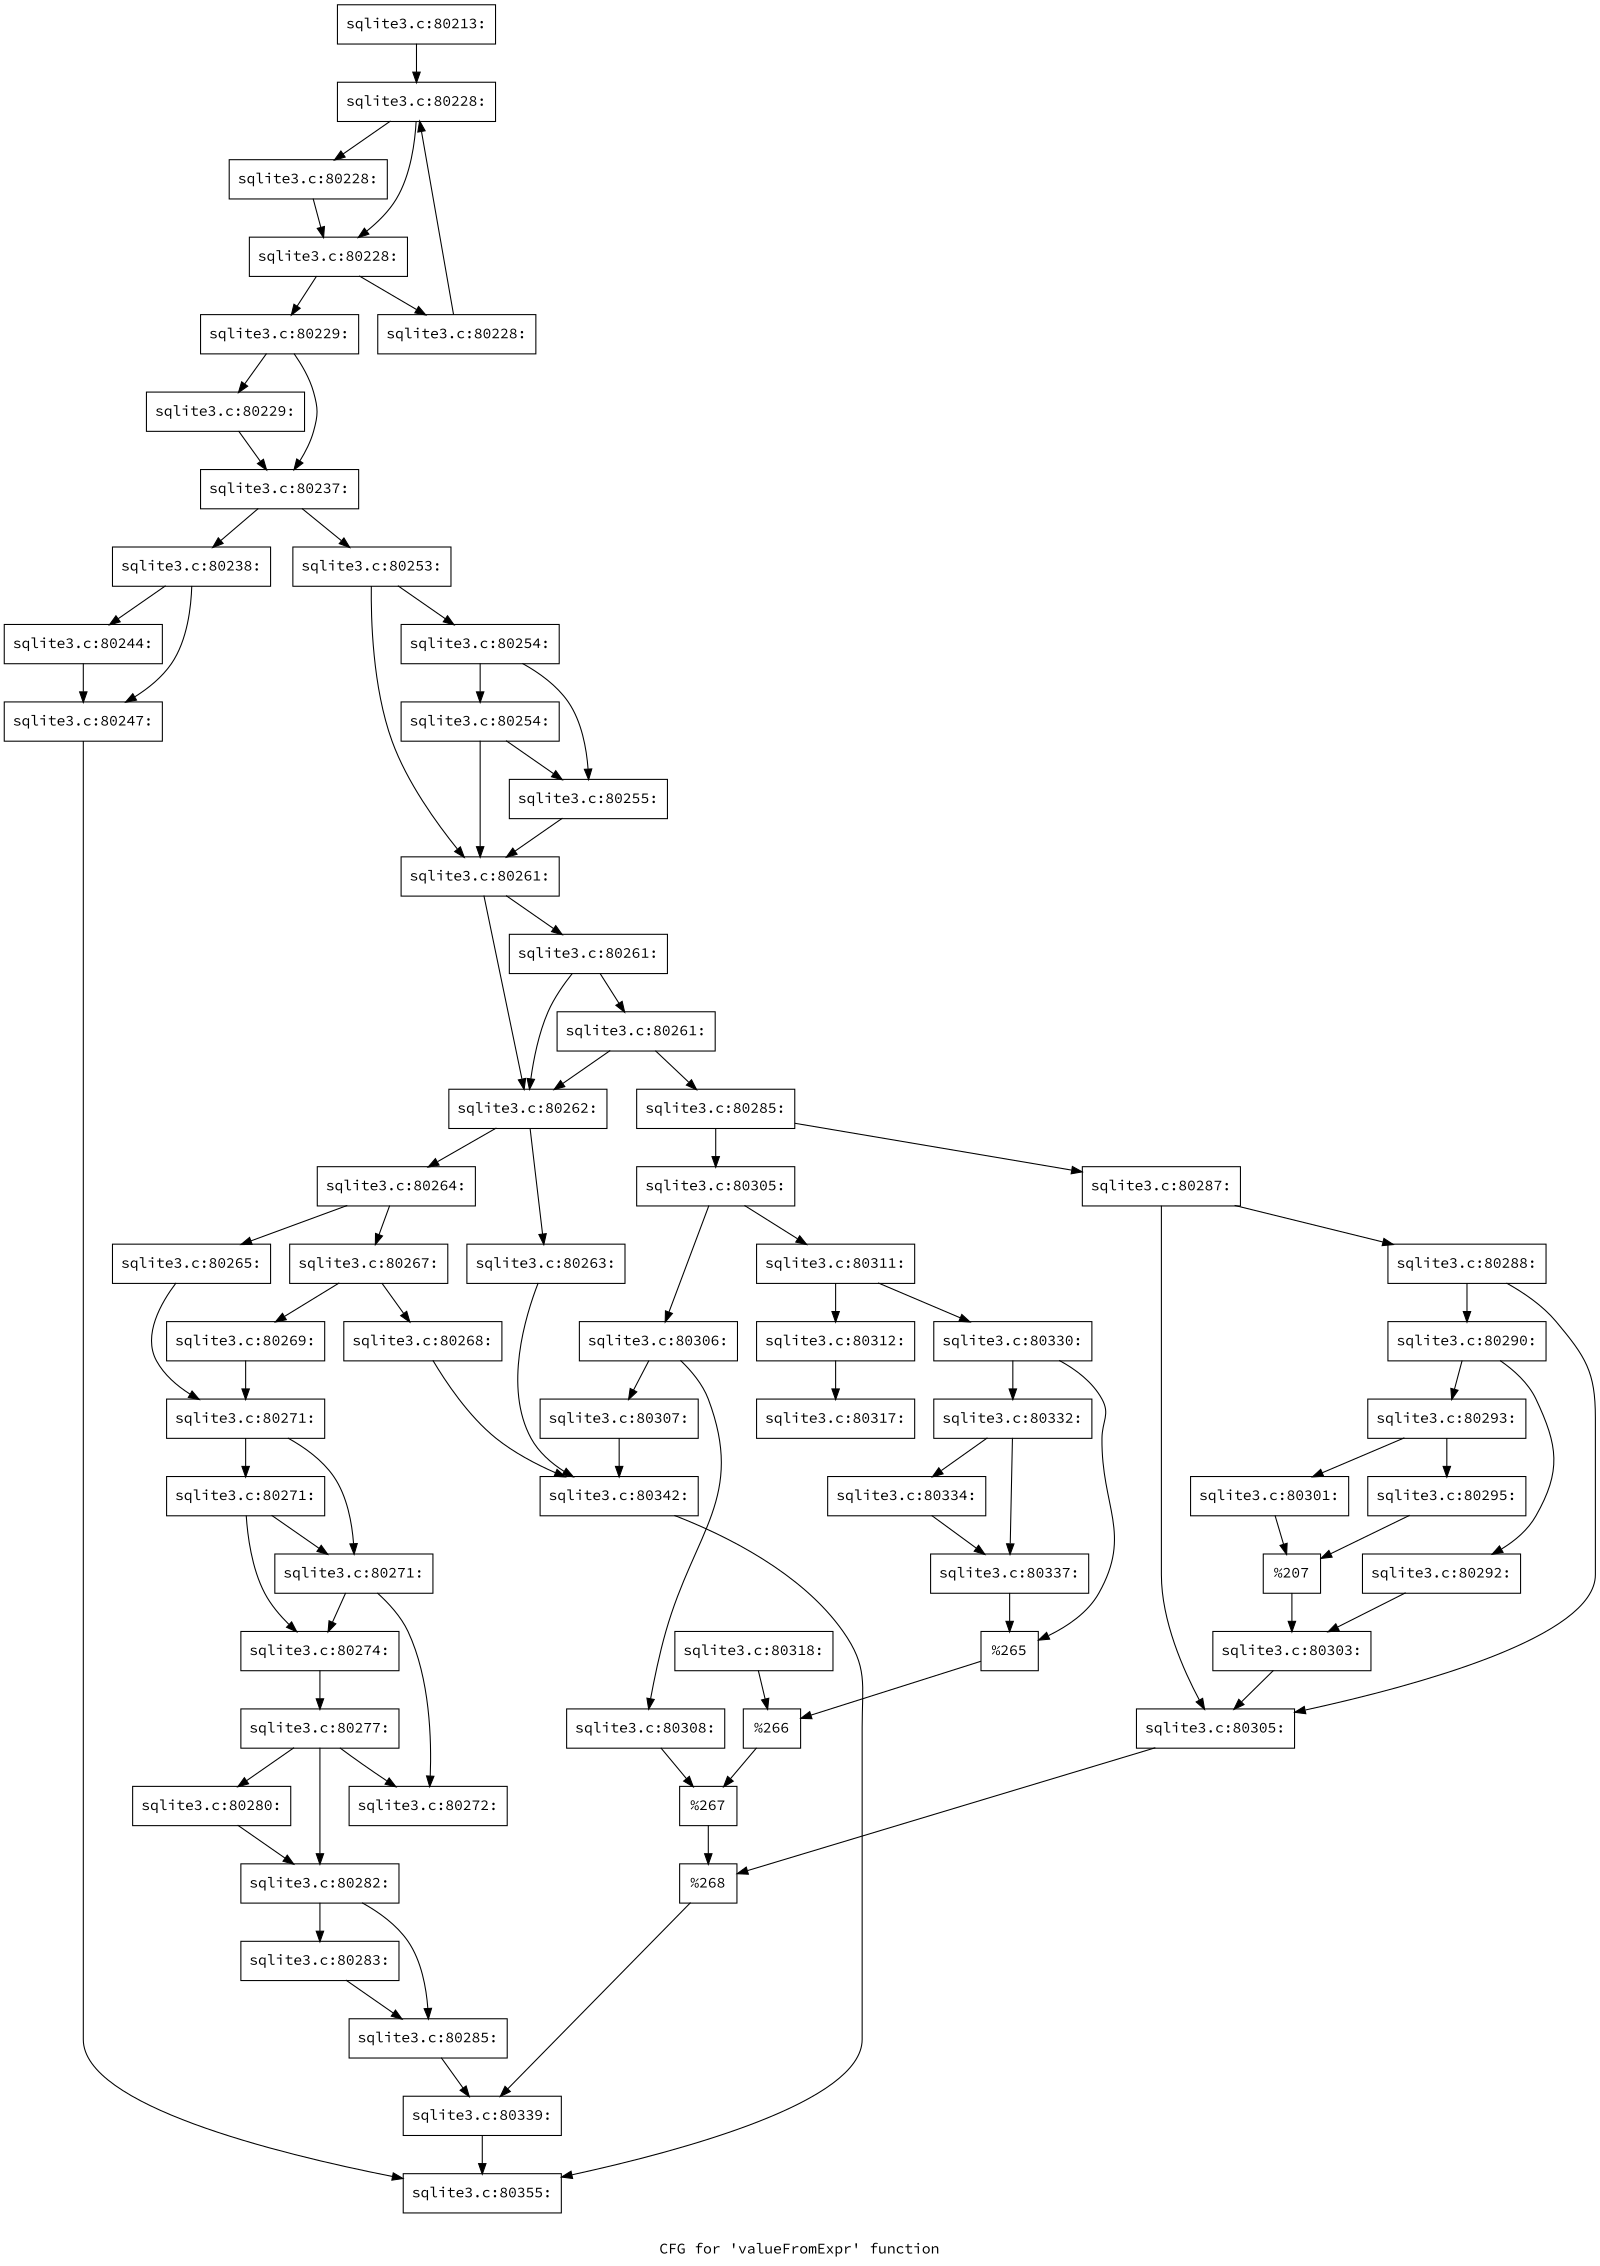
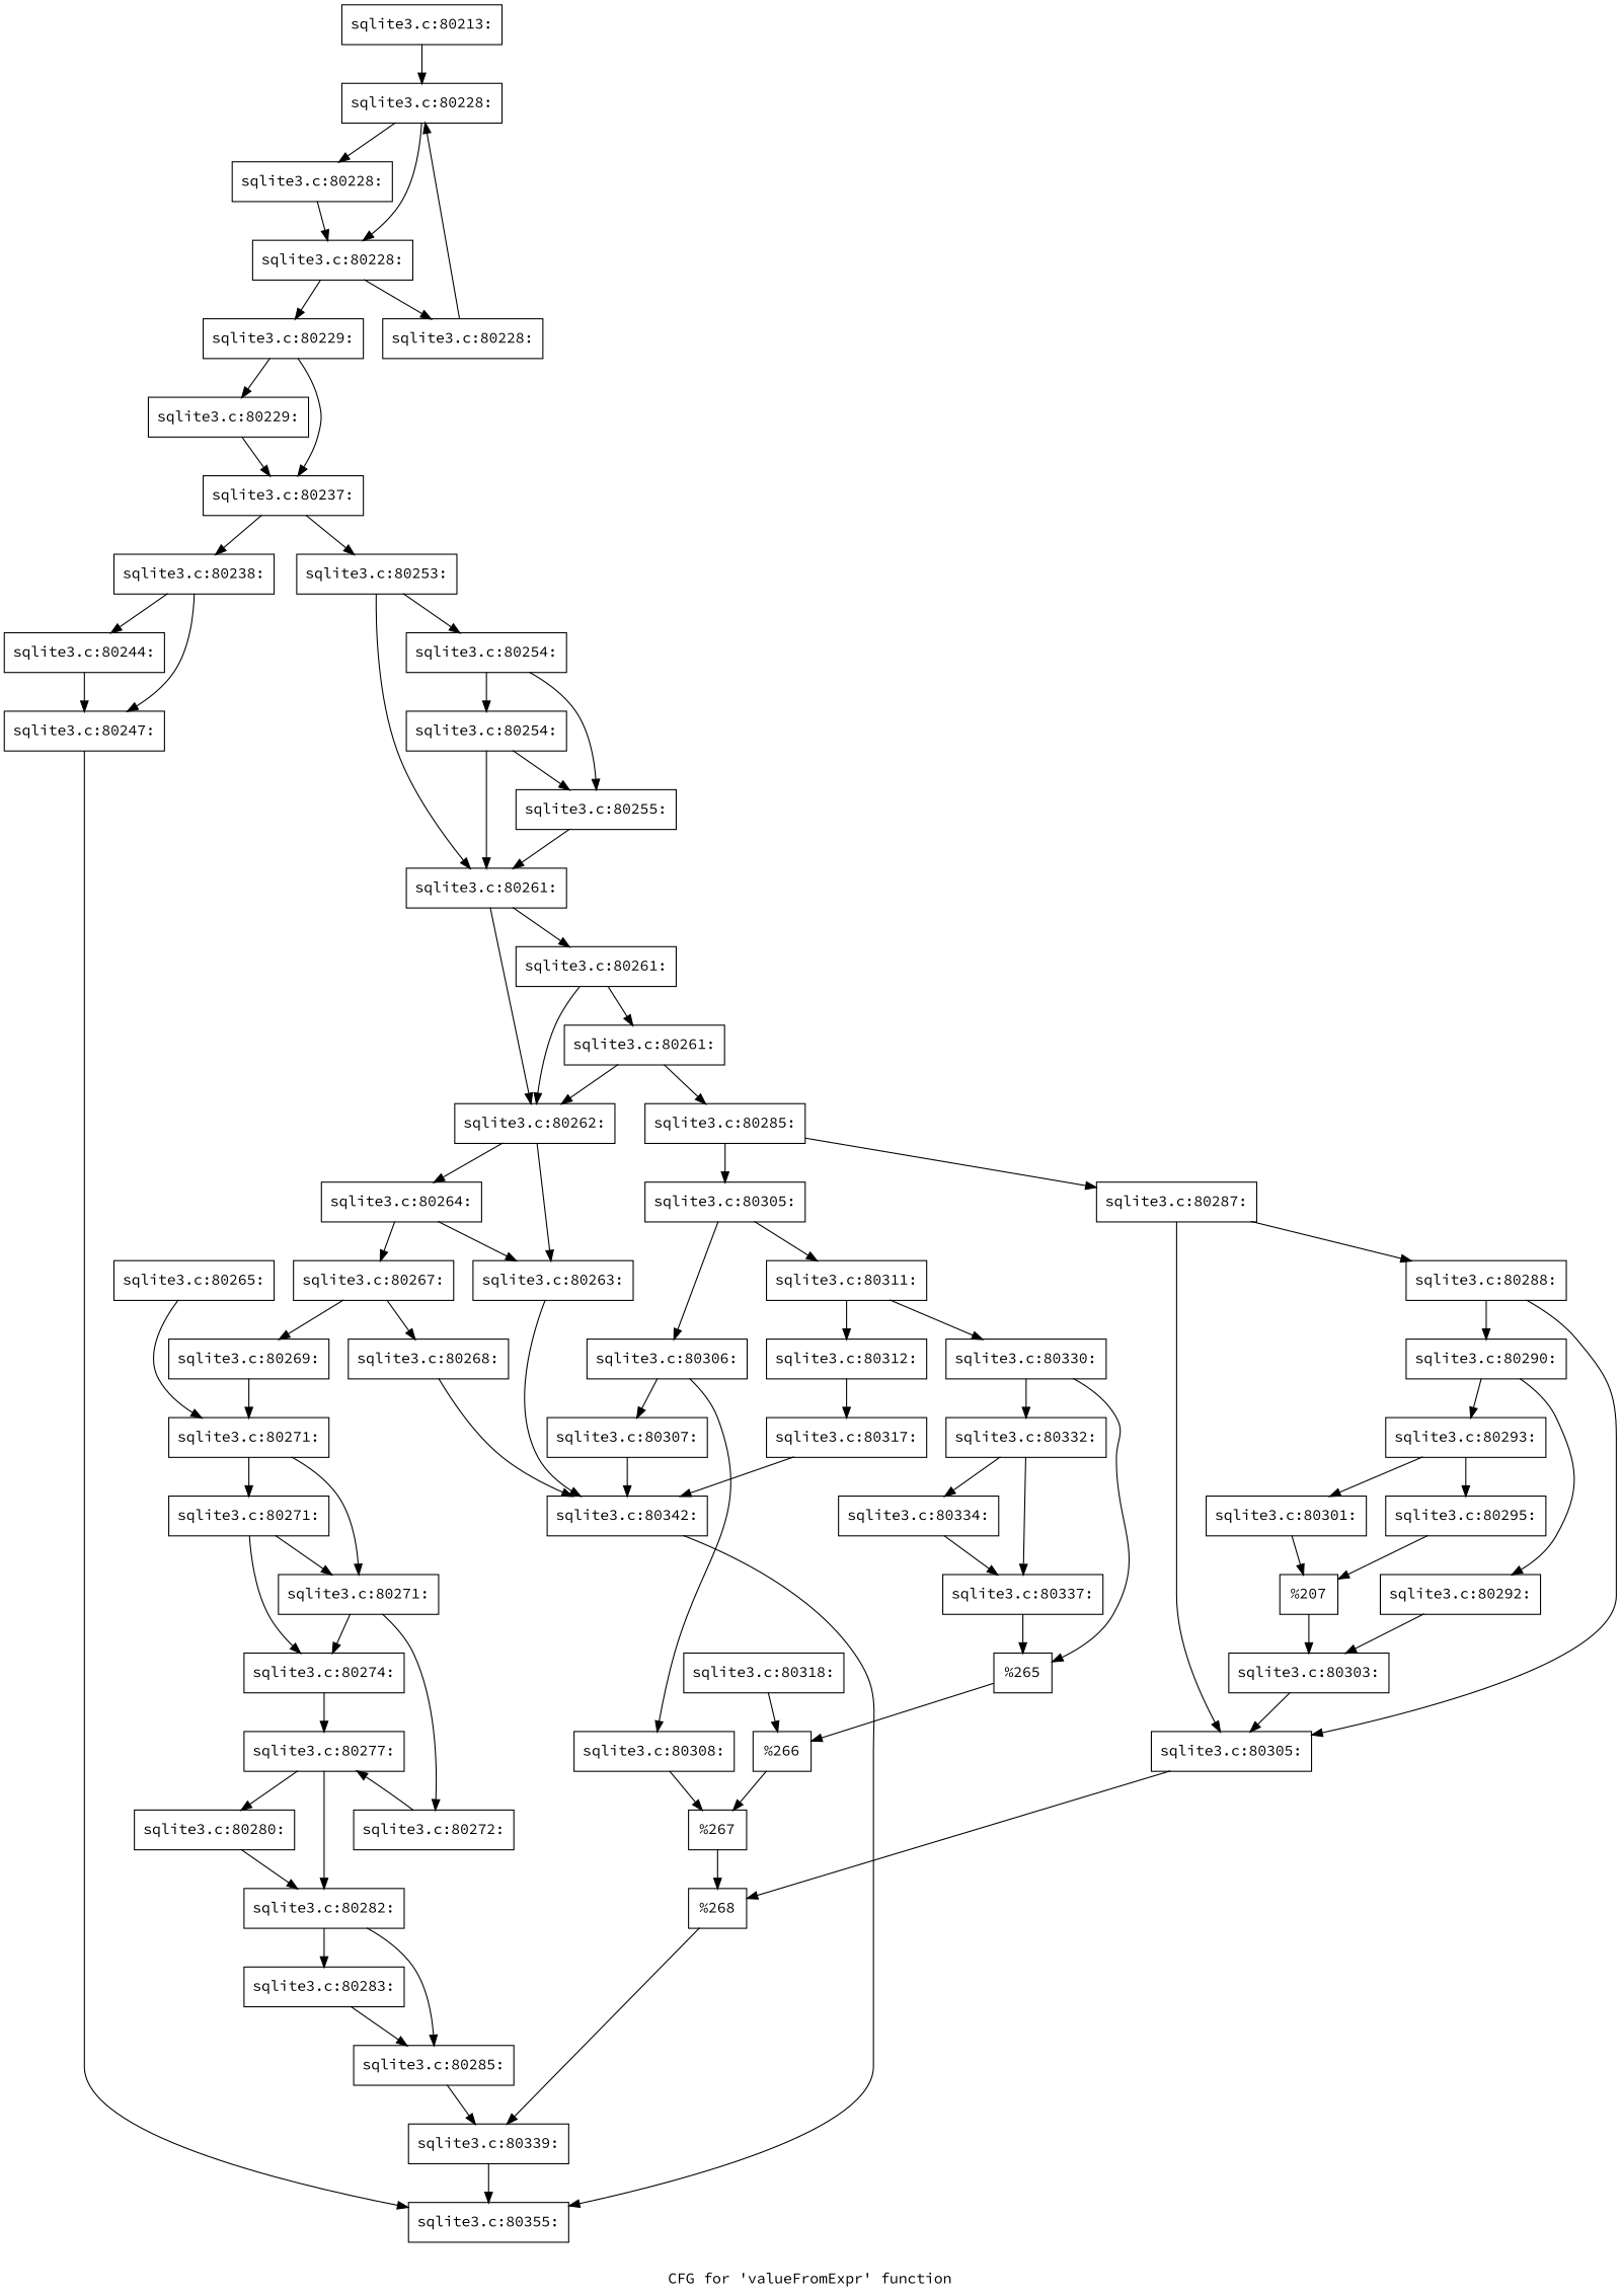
  digraph {
    fontname="Source Code Pro"
    label="CFG for 'valueFromExpr' function"
    node [fontname="Source Code Pro" shape=record]
    edge [fontname="Source Code Pro"]
    n1 [label="{sqlite3.c:80213:}"]
    n2 [label="{sqlite3.c:80228:}"]
    n3 [label="{sqlite3.c:80228:}"]
    n4 [label="{sqlite3.c:80228:}"]
    n5 [label="{sqlite3.c:80228:}"]
    n6 [label="{sqlite3.c:80229:}"]
    n7 [label="{sqlite3.c:80229:}"]
    n8 [label="{sqlite3.c:80237:}"]
    n9 [label="{sqlite3.c:80238:}"]
    n10 [label="{sqlite3.c:80253:}"]
    n11 [label="{sqlite3.c:80244:}"]
    n12 [label="{sqlite3.c:80247:}"]
    n13 [label="{sqlite3.c:80254:}"]
    n14 [label="{sqlite3.c:80261:}"]
    n15 [label="{sqlite3.c:80355:}"]
    n16 [label="{sqlite3.c:80255:}"]
    n17 [label="{sqlite3.c:80254:}"]
    n18 [label="{sqlite3.c:80262:}"]
    n19 [label="{sqlite3.c:80261:}"]
    n20 [label="{sqlite3.c:80263:}"]
    n21 [label="{sqlite3.c:80264:}"]
    n22 [label="{sqlite3.c:80261:}"]
    n23 [label="{sqlite3.c:80342:}"]
    n24 [label="{sqlite3.c:80265:}"]
    n25 [label="{sqlite3.c:80267:}"]
    n26 [label="{sqlite3.c:80285:}"]
    n27 [label="{sqlite3.c:80287:}"]
    n28 [label="{sqlite3.c:80305:}"]
    n29 [label="{sqlite3.c:80288:}"]
    n30 [label="{sqlite3.c:80305:}"]
    n31 [label="{sqlite3.c:80306:}"]
    n32 [label="{sqlite3.c:80311:}"]
    n33 [label="{sqlite3.c:80271:}"]
    n34 [label="{sqlite3.c:80268:}"]
    n35 [label="{sqlite3.c:80269:}"]
    n36 [label="{sqlite3.c:80271:}"]
    n37 [label="{sqlite3.c:80271:}"]
    n38 [label="{sqlite3.c:80274:}"]
    n39 [label="{sqlite3.c:80272:}"]
    n40 [label="{sqlite3.c:80277:}"]
    n41 [label="{sqlite3.c:80280:}"]
    n42 [label="{sqlite3.c:80282:}"]
    n43 [label="{sqlite3.c:80283:}"]
    n44 [label="{sqlite3.c:80285:}"]
    n45 [label="{sqlite3.c:80339:}"]
    n46 [label="{sqlite3.c:80290:}"]
    n47 [label="{%268}"]
    n48 [label="{sqlite3.c:80307:}"]
    n49 [label="{sqlite3.c:80308:}"]
    n50 [label="{sqlite3.c:80312:}"]
    n51 [label="{sqlite3.c:80330:}"]
    n52 [label="{sqlite3.c:80292:}"]
    n53 [label="{sqlite3.c:80293:}"]
    n54 [label="{sqlite3.c:80303:}"]
    n55 [label="{sqlite3.c:80295:}"]
    n56 [label="{sqlite3.c:80301:}"]
    n57 [label="{%207}"]
    n58 [label="{%267}"]
    n59 [label="{sqlite3.c:80317:}"]
    n60 [label="{sqlite3.c:80332:}"]
    n61 [label="{%265}"]
    n62 [label="{sqlite3.c:80318:}"]
    n63 [label="{%266}"]
    n64 [label="{sqlite3.c:80334:}"]
    n65 [label="{sqlite3.c:80337:}"]
    n1 -> n2
    n2 -> n3
    n2 -> n4
    n3 -> n5
    n3 -> n6
    n4 -> n3
    n5 -> n2
    n6 -> n7
    n6 -> n8
    n7 -> n8
    n8 -> n9
    n8 -> n10
    n9 -> n11
    n9 -> n12
    n10 -> n13
    n10 -> n14
    n11 -> n12
    n12 -> n15
    n13 -> n16
    n13 -> n17
    n14 -> n18
    n14 -> n19
    n16 -> n14
    n17 -> n14
    n17 -> n16
    n18 -> n20
    n18 -> n21
    n19 -> n18
    n19 -> n22
    n20 -> n23
-   n21 -> n24
+   n21 -> n20
    n21 -> n25
    n22 -> n18
    n22 -> n26
    n23 -> n15
    n24 -> n33
    n25 -> n34
    n25 -> n35
    n26 -> n27
    n26 -> n28
    n27 -> n29
    n27 -> n30
    n28 -> n31
    n28 -> n32
    n29 -> n30
    n29 -> n46
    n30 -> n47
    n31 -> n48
    n31 -> n49
    n32 -> n50
    n32 -> n51
    n33 -> n36
    n33 -> n37
    n34 -> n23
    n35 -> n33
    n36 -> n38
    n36 -> n39
    n37 -> n36
    n37 -> n38
    n38 -> n40
-   n40 -> n39
+   n39 -> n40
    n40 -> n41
    n40 -> n42
    n41 -> n42
    n42 -> n43
    n42 -> n44
    n43 -> n44
    n44 -> n45
    n45 -> n15
    n46 -> n52
    n46 -> n53
    n47 -> n45
    n48 -> n23
    n49 -> n58
    n50 -> n59
    n51 -> n60
    n51 -> n61
    n52 -> n54
    n53 -> n55
    n53 -> n56
    n54 -> n30
    n55 -> n57
    n56 -> n57
    n57 -> n54
    n58 -> n47
+   n59 -> n23
    n60 -> n64
    n60 -> n65
    n61 -> n63
    n62 -> n63
    n63 -> n58
    n64 -> n65
    n65 -> n61
  }
